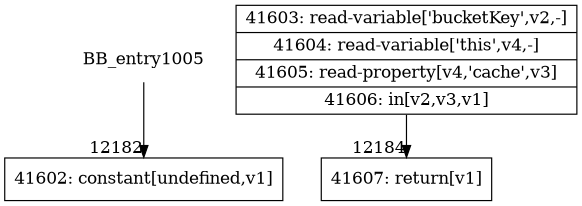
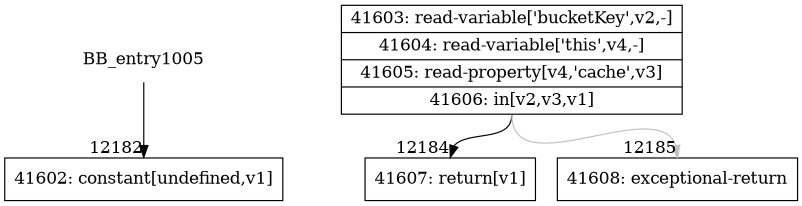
  digraph {
    rankdir=TD
    node [shape=record]
    edge [headport=n tailport=s]
    n1 [label=BB_entry1005 shape=none]
    n2 [label="{41602: constant[undefined,v1]}"]
    n3 [label="{41603: read-variable['bucketKey',v2,-]|41604: read-variable['this',v4,-]|41605: read-property[v4,'cache',v3]|41606: in[v2,v3,v1]}"]
    n4 [label="{41607: return[v1]}"]
+   n5 [label="{41608: exceptional-return}"]
    n1 -> n2 [headlabel="    12182"]
    n3 -> n4 [headlabel="      12184"]
+   n3 -> n5 [color=gray headlabel="      12185"]
  }
